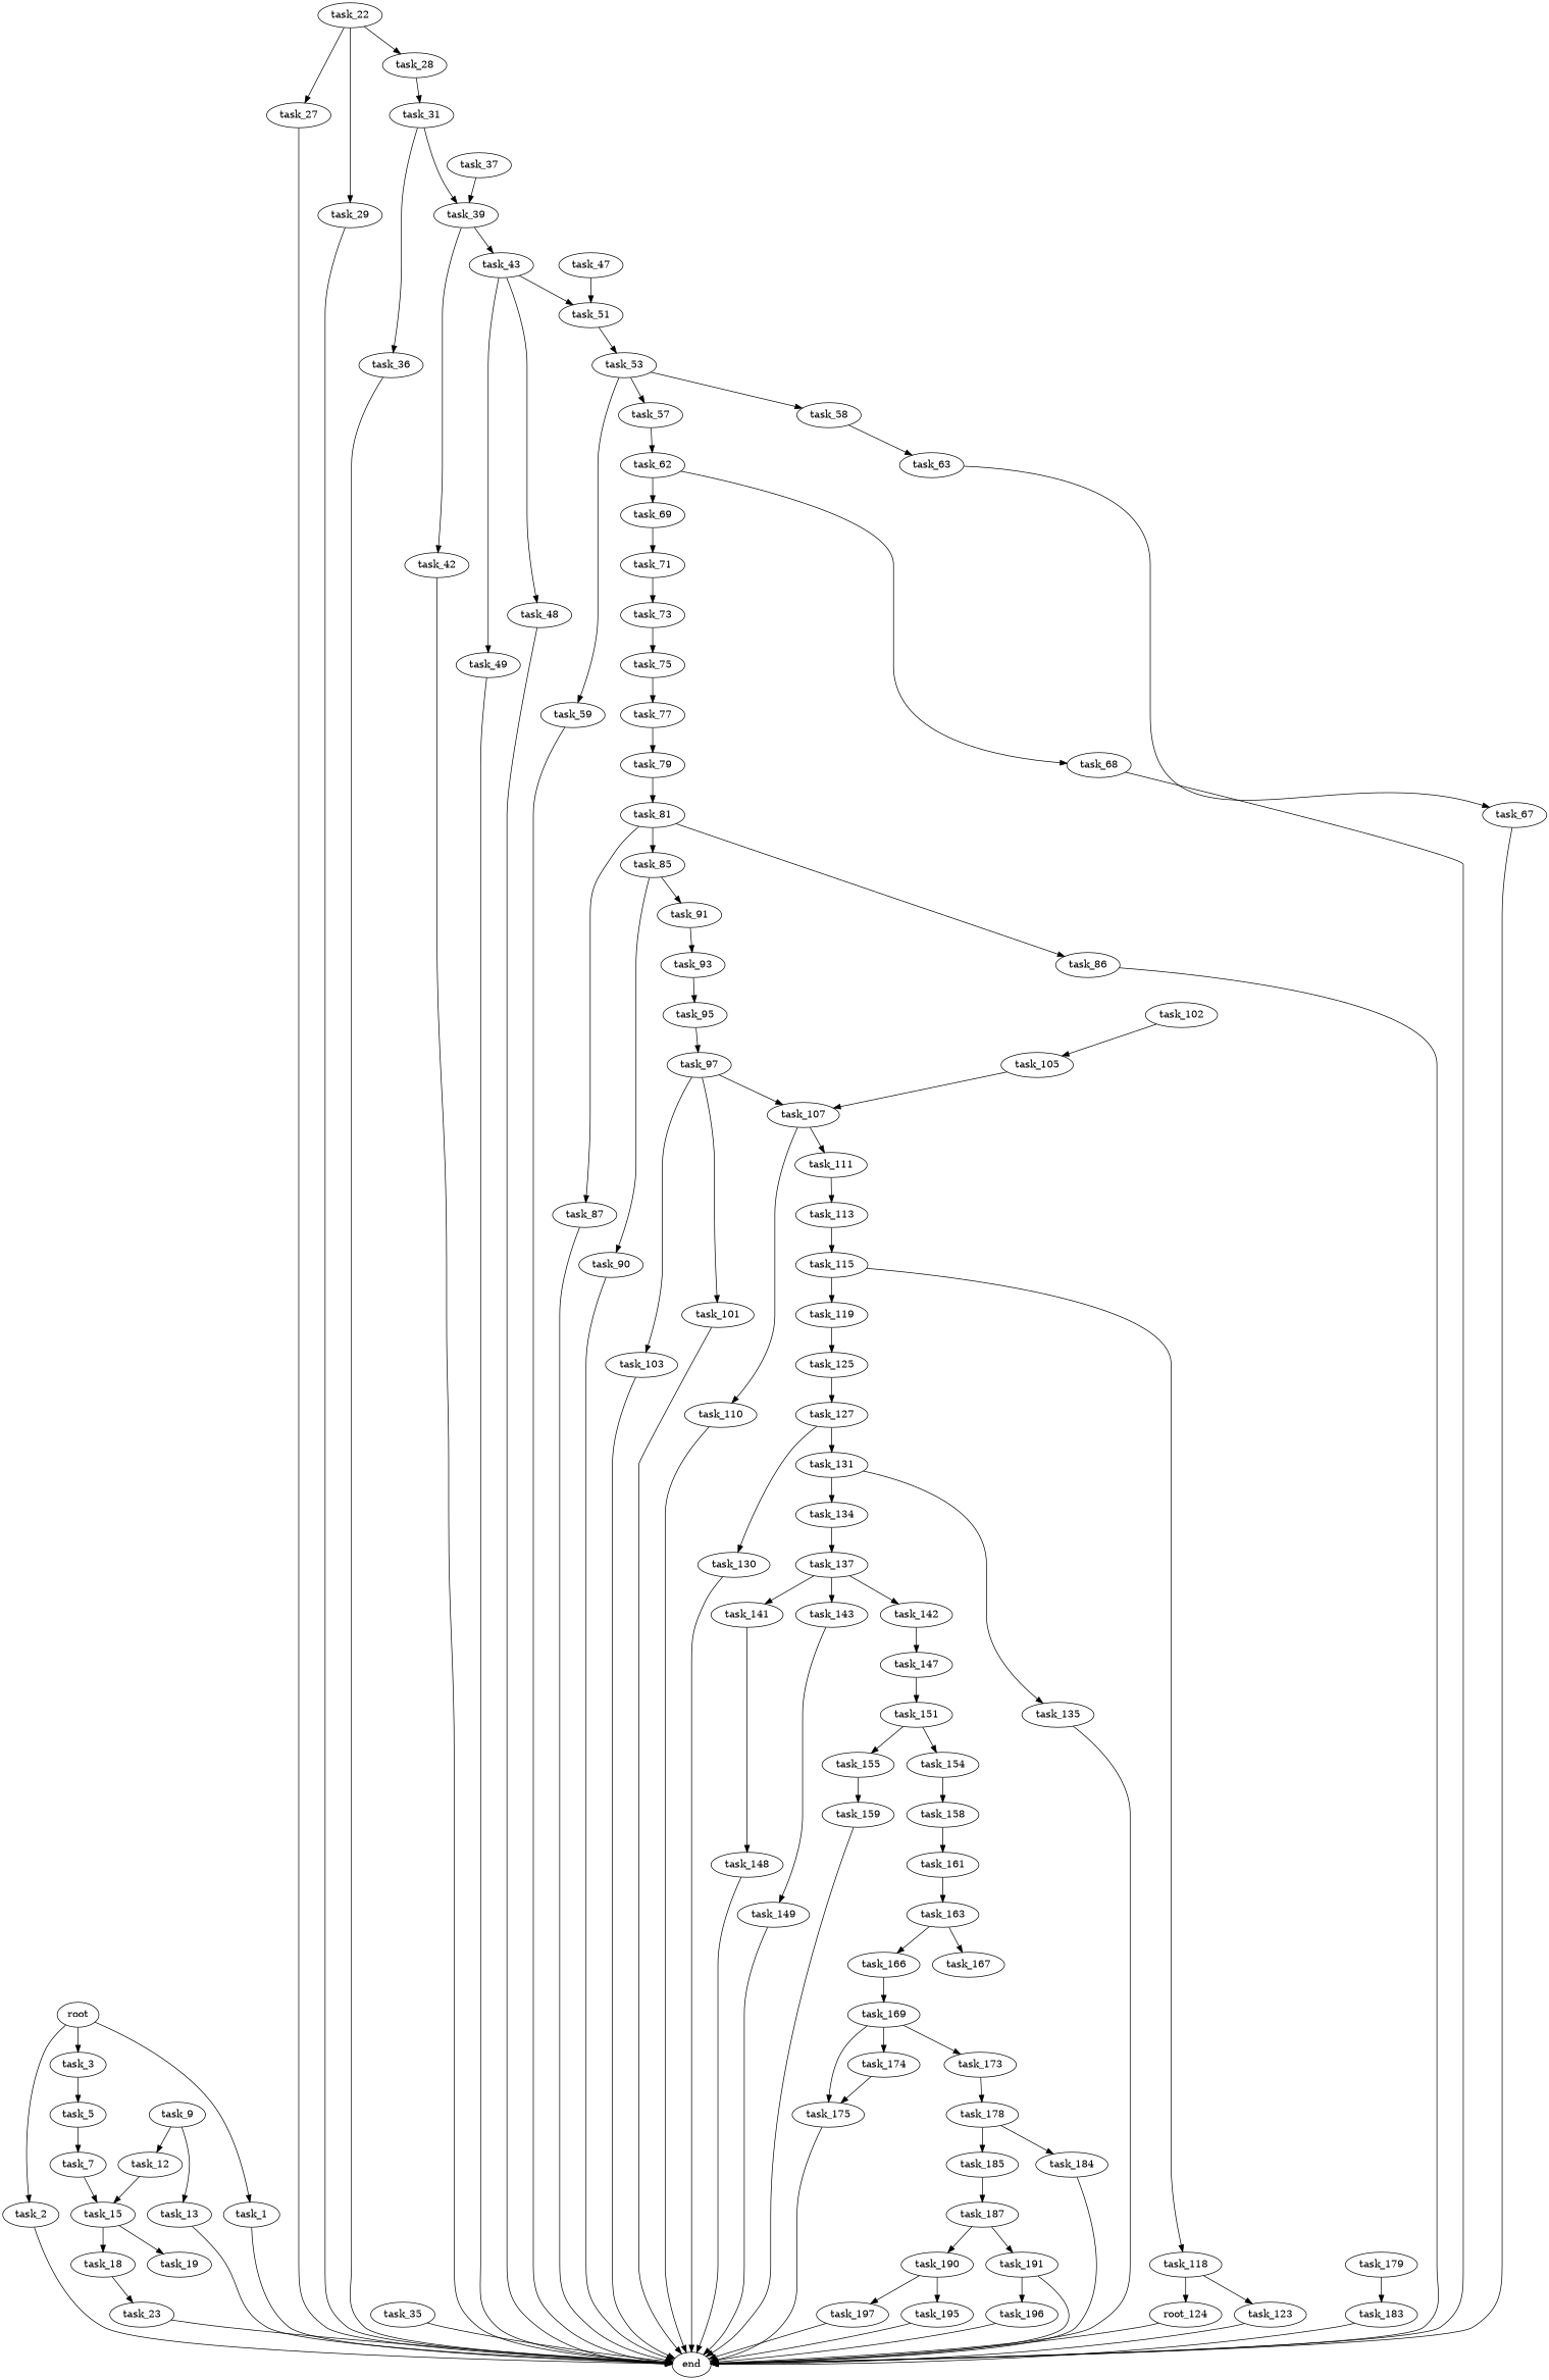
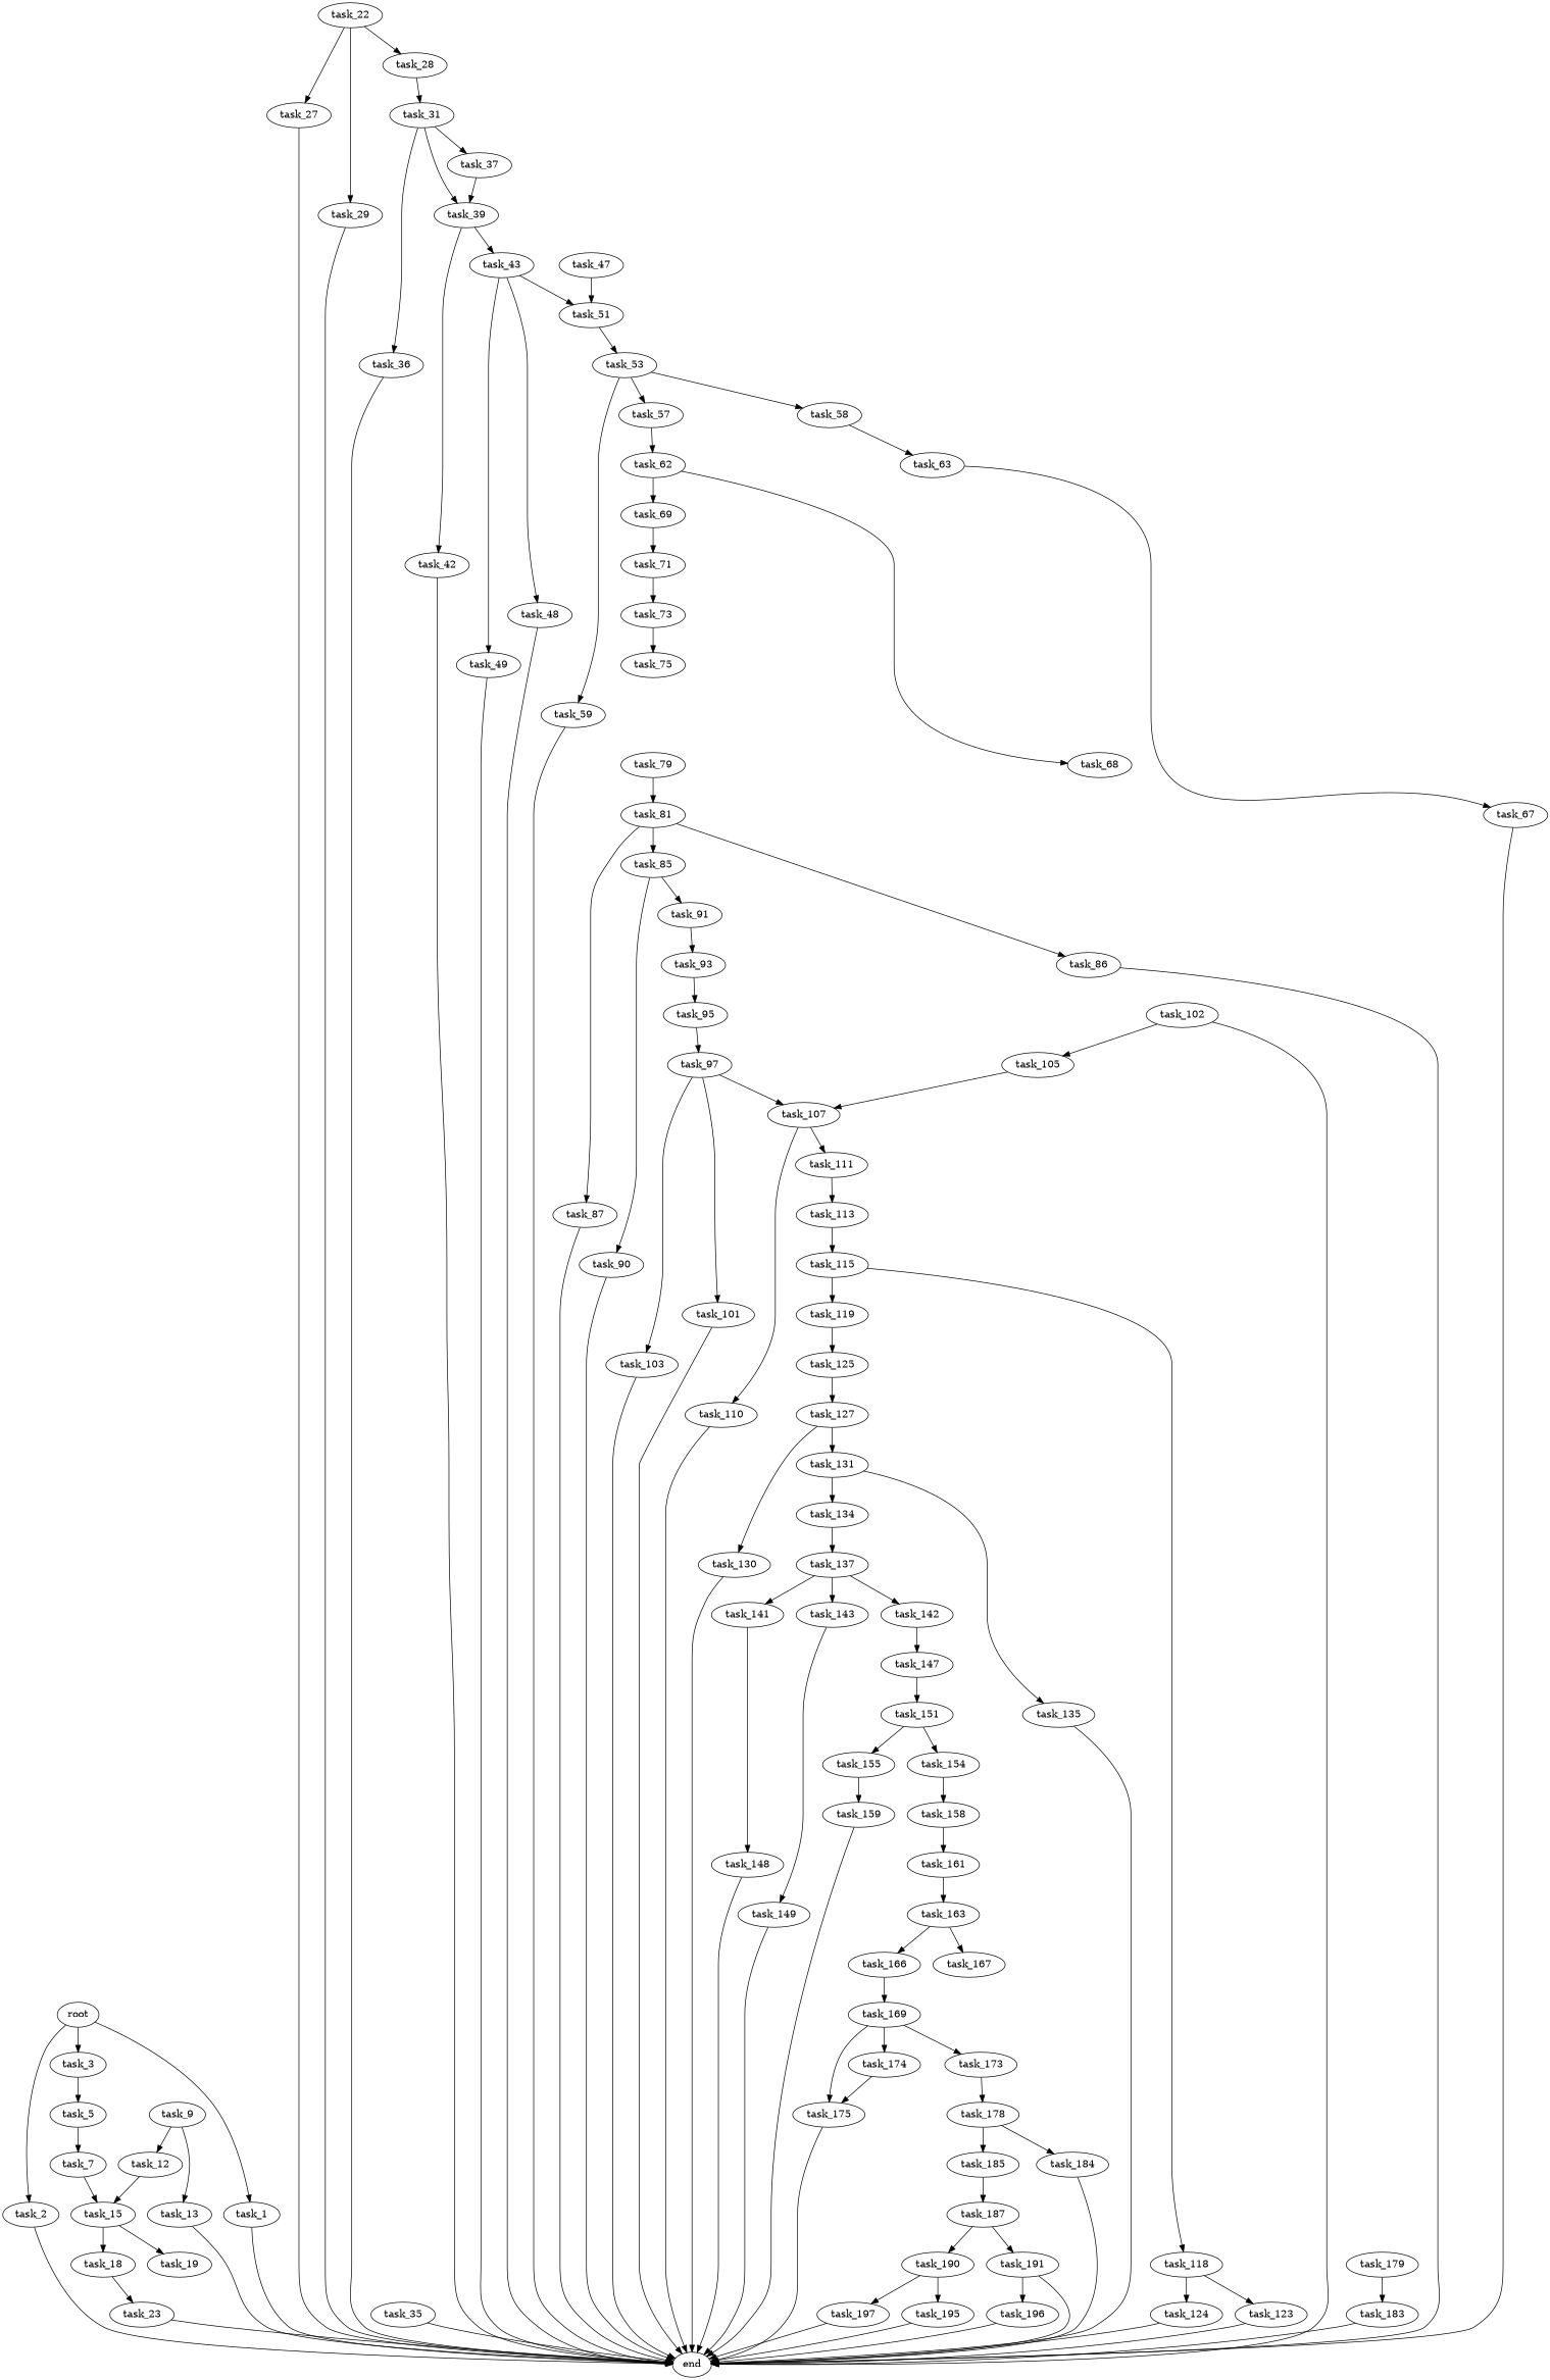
  digraph {
    root
    task_1
    task_2
    task_3
    end
    task_5
    task_7
    task_15
    task_9
    task_12
    task_13
    task_18
    task_19
    task_23
    task_22
    task_27
    task_28
    task_29
    task_31
    task_36
    task_37
    task_39
    task_35
    task_42
    task_43
    task_48
    task_49
    task_51
    task_47
    task_53
    task_57
    task_58
    task_59
    task_62
    task_63
    task_68
    task_69
    task_67
    task_71
    task_73
    task_75
-   task_77
    task_79
    task_81
    task_85
    task_86
    task_87
    task_90
    task_91
    task_93
    task_95
    task_97
    task_101
    task_103
    task_107
    task_102
    task_105
    task_110
    task_111
    task_113
    task_115
    task_118
    task_119
    task_123
-   task_124 [label=root_124]
+   task_124
    task_125
    task_127
    task_130
    task_131
    task_134
    task_135
    task_137
    task_141
    task_142
    task_143
    task_148
    task_147
    task_149
    task_151
    task_154
    task_155
    task_158
    task_159
    task_161
    task_163
    task_166
    task_167
    task_169
    task_173
    task_174
    task_175
    task_178
    task_184
    task_185
    task_179
    task_183
    task_187
    task_190
    task_191
    task_195
    task_197
    task_196
    root -> task_1
    root -> task_2
    root -> task_3
    task_1 -> end
    task_2 -> end
    task_3 -> task_5
    task_5 -> task_7
    task_7 -> task_15
    task_15 -> task_18
    task_15 -> task_19
    task_9 -> task_12
    task_9 -> task_13
    task_12 -> task_15
    task_13 -> end
    task_18 -> task_23
    task_23 -> end
    task_22 -> task_27
    task_22 -> task_28
    task_22 -> task_29
    task_27 -> end
    task_28 -> task_31
    task_29 -> end
    task_31 -> task_36
+   task_31 -> task_37
    task_31 -> task_39
    task_36 -> end
    task_37 -> task_39
    task_39 -> task_42
    task_39 -> task_43
    task_35 -> end
    task_42 -> end
    task_43 -> task_48
    task_43 -> task_49
    task_43 -> task_51
    task_48 -> end
    task_49 -> end
    task_51 -> task_53
    task_47 -> task_51
    task_53 -> task_57
    task_53 -> task_58
    task_53 -> task_59
    task_57 -> task_62
    task_58 -> task_63
    task_59 -> end
    task_62 -> task_68
    task_62 -> task_69
    task_63 -> task_67
-   task_68 -> end
+   task_102 -> end
    task_69 -> task_71
    task_67 -> end
    task_71 -> task_73
    task_73 -> task_75
-   task_75 -> task_77
-   task_77 -> task_79
    task_79 -> task_81
    task_81 -> task_85
    task_81 -> task_86
    task_81 -> task_87
    task_85 -> task_90
    task_85 -> task_91
    task_86 -> end
    task_87 -> end
    task_90 -> end
    task_91 -> task_93
    task_93 -> task_95
    task_95 -> task_97
    task_97 -> task_101
    task_97 -> task_103
    task_97 -> task_107
    task_101 -> end
    task_103 -> end
    task_107 -> task_110
    task_107 -> task_111
    task_102 -> task_105
    task_105 -> task_107
    task_110 -> end
    task_111 -> task_113
    task_113 -> task_115
    task_115 -> task_118
    task_115 -> task_119
    task_118 -> task_123
    task_118 -> task_124
    task_119 -> task_125
    task_123 -> end
    task_124 -> end
    task_125 -> task_127
    task_127 -> task_130
    task_127 -> task_131
    task_130 -> end
    task_131 -> task_134
    task_131 -> task_135
    task_134 -> task_137
    task_135 -> end
    task_137 -> task_141
    task_137 -> task_142
    task_137 -> task_143
    task_141 -> task_148
    task_142 -> task_147
    task_143 -> task_149
    task_148 -> end
    task_147 -> task_151
    task_149 -> end
    task_151 -> task_154
    task_151 -> task_155
    task_154 -> task_158
    task_155 -> task_159
    task_158 -> task_161
    task_159 -> end
    task_161 -> task_163
    task_163 -> task_166
    task_163 -> task_167
    task_166 -> task_169
    task_169 -> task_173
    task_169 -> task_174
    task_169 -> task_175
    task_173 -> task_178
    task_174 -> task_175
    task_175 -> end
    task_178 -> task_184
    task_178 -> task_185
    task_184 -> end
    task_185 -> task_187
    task_179 -> task_183
    task_183 -> end
    task_187 -> task_190
    task_187 -> task_191
    task_190 -> task_195
    task_190 -> task_197
    task_191 -> end
    task_191 -> task_196
    task_195 -> end
    task_197 -> end
    task_196 -> end
  }
